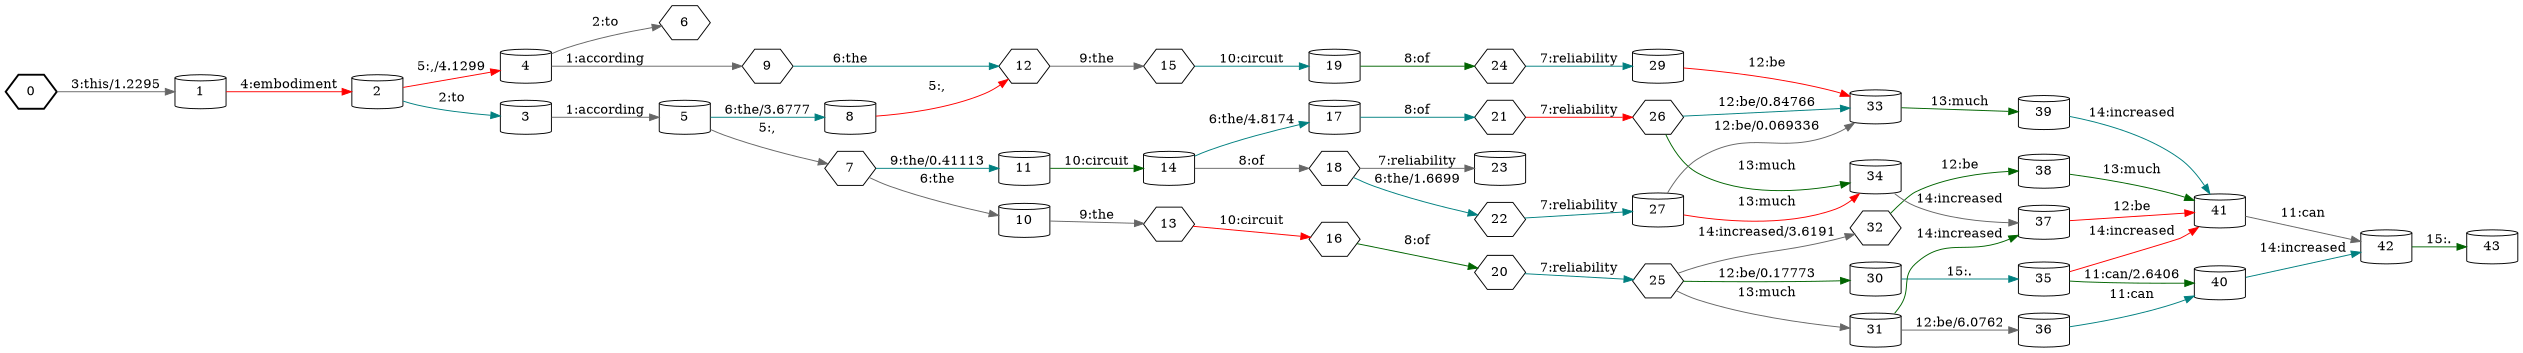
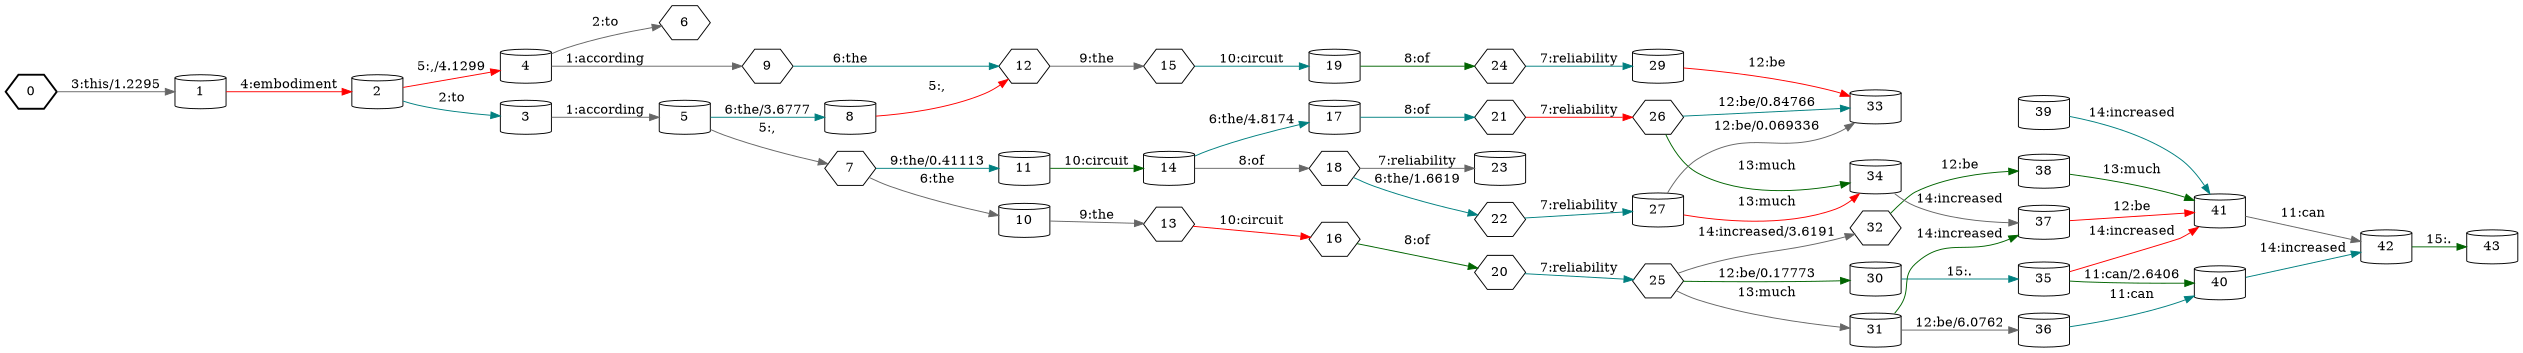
  digraph {
    nodesep=0.25
    rankdir=LR
    ranksep=0.4
    node [fontsize=14 shape=cylinder style=solid]
    edge [color=gray40 fontsize=14]
    n1 [label=0 shape=hexagon style=bold]
    n2 [label=1]
    n3 [label=2]
    n4 [label=3]
    n5 [label=4]
    n6 [label=5]
    n7 [label=6 shape=hexagon]
    n8 [label=9 shape=hexagon]
    n9 [label=7 shape=hexagon]
    n10 [label=8]
    n11 [label=10]
    n12 [label=11]
    n13 [label=12 shape=hexagon]
    n14 [label=13 shape=hexagon]
    n15 [label=14]
    n16 [label=15 shape=hexagon]
    n17 [label=16 shape=hexagon]
    n18 [label=17]
    n19 [label=18 shape=hexagon]
    n20 [label=19]
    n21 [label=20 shape=hexagon]
    n22 [label=21 shape=hexagon]
    n23 [label=22 shape=hexagon]
    n24 [label=23]
    n25 [label=24 shape=hexagon]
    n26 [label=25 shape=hexagon]
    n27 [label=26 shape=hexagon]
    n28 [label=27]
    n29 [label=29]
    n30 [label=30]
    n31 [label=31]
    n32 [label=32 shape=hexagon]
    n33 [label=33]
    n34 [label=34]
    n35 [label=35]
    n36 [label=36]
    n37 [label=37]
    n38 [label=38]
    n39 [label=39]
    n40 [label=40]
    n41 [label=41]
    n42 [label=42]
    n43 [label=43]
    n1 -> n2 [label="3:this/1.2295"]
    n2 -> n3 [color=red label="4:embodiment"]
    n3 -> n4 [color=teal label="2:to"]
    n3 -> n5 [color=red label="5:,/4.1299"]
    n4 -> n6 [label="1:according"]
    n5 -> n7 [label="2:to"]
    n5 -> n8 [label="1:according"]
    n6 -> n9 [label="5:,"]
    n6 -> n10 [color=teal label="6:the/3.6777"]
    n8 -> n13 [color=teal label="6:the"]
    n9 -> n11 [label="6:the"]
    n9 -> n12 [color=teal label="9:the/0.41113"]
    n10 -> n13 [color=red label="5:,"]
    n11 -> n14 [label="9:the"]
    n12 -> n15 [color=darkgreen label="10:circuit"]
    n13 -> n16 [label="9:the"]
    n14 -> n17 [color=red label="10:circuit"]
    n15 -> n18 [color=teal label="6:the/4.8174"]
    n15 -> n19 [label="8:of"]
    n16 -> n20 [color=teal label="10:circuit"]
    n17 -> n21 [color=darkgreen label="8:of"]
    n18 -> n22 [color=teal label="8:of"]
-   n19 -> n23 [color=teal label="6:the/1.6699"]
+   n19 -> n23 [color=teal label="6:the/1.6619"]
    n19 -> n24 [label="7:reliability"]
    n20 -> n25 [color=darkgreen label="8:of"]
    n21 -> n26 [color=teal label="7:reliability"]
    n22 -> n27 [color=red label="7:reliability"]
    n23 -> n28 [color=teal label="7:reliability"]
    n25 -> n29 [color=teal label="7:reliability"]
    n26 -> n30 [color=darkgreen label="12:be/0.17773"]
    n26 -> n31 [label="13:much"]
    n26 -> n32 [label="14:increased/3.6191"]
    n27 -> n33 [color=teal label="12:be/0.84766"]
    n27 -> n34 [color=darkgreen label="13:much"]
    n28 -> n33 [label="12:be/0.069336"]
    n28 -> n34 [color=red label="13:much"]
    n29 -> n33 [color=red label="12:be"]
    n30 -> n35 [color=teal label="15:."]
    n31 -> n36 [label="12:be/6.0762"]
    n31 -> n37 [color=darkgreen label="14:increased"]
    n32 -> n38 [color=darkgreen label="12:be"]
-   n33 -> n39 [color=darkgreen label="13:much"]
    n34 -> n37 [label="14:increased"]
    n35 -> n40 [color=darkgreen label="11:can/2.6406"]
    n35 -> n41 [color=red label="14:increased"]
    n36 -> n40 [color=teal label="11:can"]
    n37 -> n41 [color=red label="12:be"]
    n38 -> n41 [color=darkgreen label="13:much"]
    n39 -> n41 [color=teal label="14:increased"]
    n40 -> n42 [color=teal label="14:increased"]
    n41 -> n42 [label="11:can"]
    n42 -> n43 [color=darkgreen label="15:."]
  }
